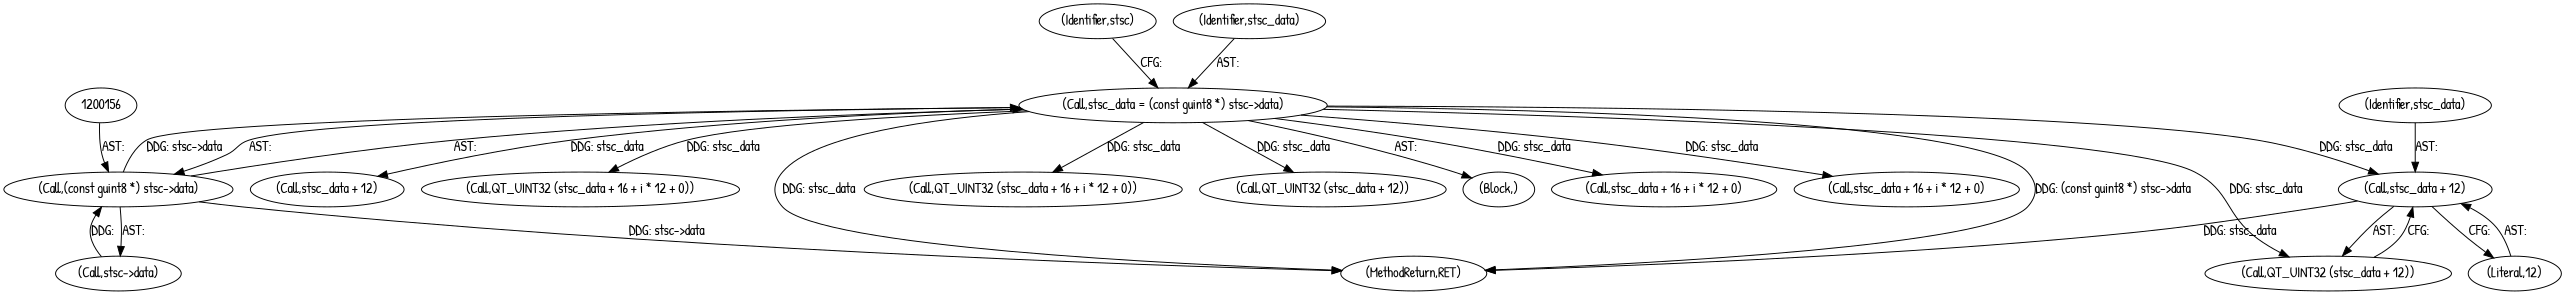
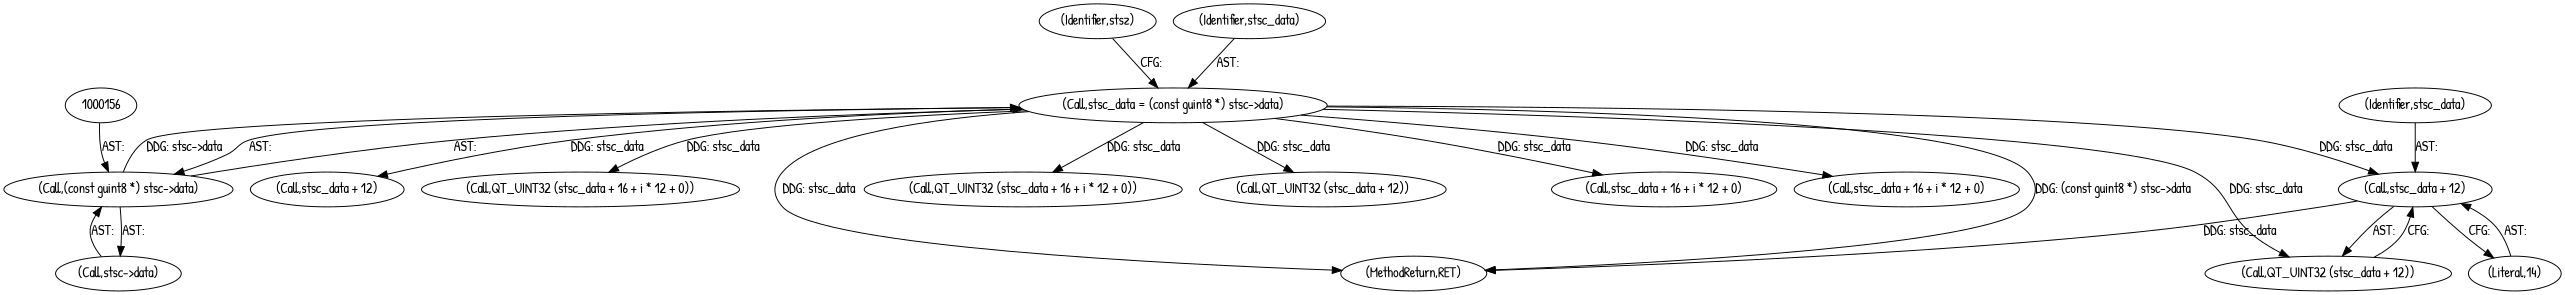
  digraph {
    fontname="Patrick Hand"
    node [fontname="Patrick Hand"]
    edge [fontname="Patrick Hand"]
    n1 [label="(Call,stsc_data + 12)"]
    n2 [label="(Call,QT_UINT32 (stsc_data + 12))"]
    n3 [label="(MethodReturn,RET)"]
-   n4 [label="(Literal,12)"]
+   n4 [label="(Literal,14)"]
    n5 [label="(Call,stsc_data = (const guint8 *) stsc->data)"]
    n6 [label="(Call,(const guint8 *) stsc->data)"]
    n7 [label="(Call,stsc_data + 12)"]
    n8 [label="(Call,QT_UINT32 (stsc_data + 16 + i * 12 + 0))"]
    n9 [label="(Call,QT_UINT32 (stsc_data + 16 + i * 12 + 0))"]
    n10 [label="(Call,QT_UINT32 (stsc_data + 12))"]
-   n11 [label="(Block,)"]
    n12 [label="(Call,stsc_data + 16 + i * 12 + 0)"]
    n13 [label="(Call,stsc_data + 16 + i * 12 + 0)"]
    n14 [label="(Call,stsc->data)"]
    n15 [label="(Identifier,stsc_data)"]
-   n16 [label="(Identifier,stsc)"]
+   n16 [label="(Identifier,stsz)"]
    n17 [label="(Identifier,stsc_data)"]
-   1000156 [label=1200156]
+   1000156
    n1 -> n2 [label="AST: "]
    n1 -> n3 [label="DDG: stsc_data"]
    n1 -> n4 [label="CFG: "]
    n2 -> n1 [label="CFG: "]
    n4 -> n1 [label="AST: "]
    n5 -> n1 [label="DDG: stsc_data"]
    n5 -> n2 [label="DDG: stsc_data"]
    n5 -> n3 [label="DDG: (const guint8 *) stsc->data"]
    n5 -> n3 [label="DDG: stsc_data"]
    n5 -> n6 [label="AST: "]
    n5 -> n7 [label="DDG: stsc_data"]
    n5 -> n8 [label="DDG: stsc_data"]
    n5 -> n9 [label="DDG: stsc_data"]
    n5 -> n10 [label="DDG: stsc_data"]
-   n5 -> n11 [label="AST: "]
    n5 -> n12 [label="DDG: stsc_data"]
    n5 -> n13 [label="DDG: stsc_data"]
-   n6 -> n3 [label="DDG: stsc->data"]
    n6 -> n5 [label="AST: "]
    n6 -> n5 [label="DDG: stsc->data"]
    n6 -> n14 [label="AST: "]
-   n14 -> n6 [label="DDG: "]
+   n14 -> n6 [label="AST: "]
    n15 -> n1 [label="AST: "]
    n16 -> n5 [label="CFG: "]
    n17 -> n5 [label="AST: "]
    1000156 -> n6 [label="AST: "]
  }
